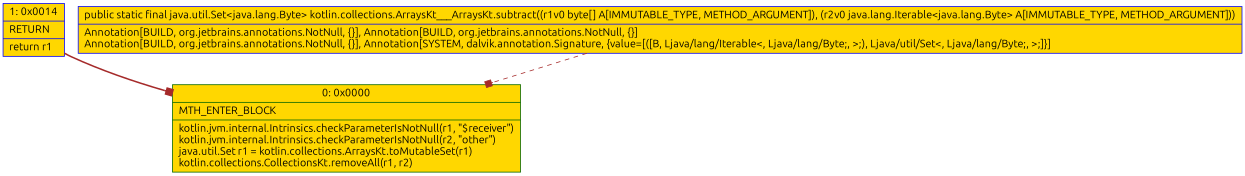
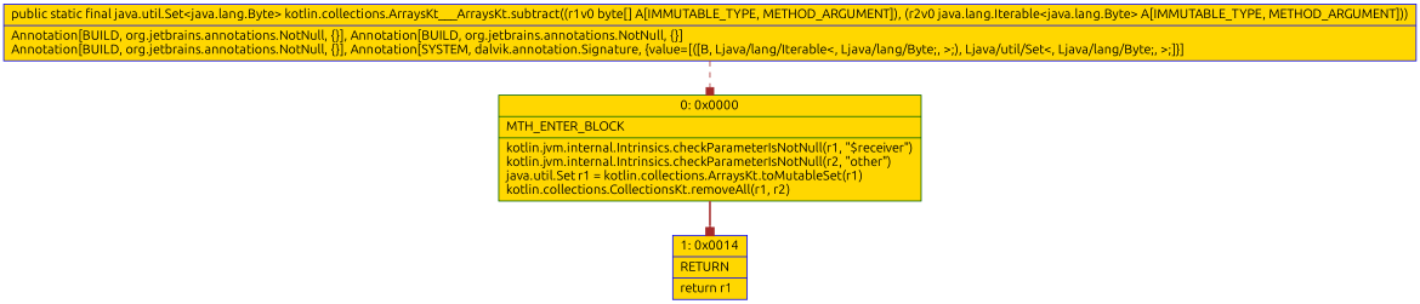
  digraph {
    fontname=Ubuntu
    node [shape=record style=filled fillcolor=gold color=blue fontname=Ubuntu]
    edge [color=brown arrowhead=box fontname=Ubuntu]
    n1 [label="{0\:\ 0x0000|MTH_ENTER_BLOCK\l|kotlin.jvm.internal.Intrinsics.checkParameterIsNotNull(r1, \"$receiver\")\lkotlin.jvm.internal.Intrinsics.checkParameterIsNotNull(r2, \"other\")\ljava.util.Set r1 = kotlin.collections.ArraysKt.toMutableSet(r1)\lkotlin.collections.CollectionsKt.removeAll(r1, r2)\l}" color=darkgreen]
    n2 [label="{1\:\ 0x0014|RETURN\l|return r1\l}"]
    n3 [label="{public static final java.util.Set\<java.lang.Byte\> kotlin.collections.ArraysKt___ArraysKt.subtract((r1v0 byte[] A[IMMUTABLE_TYPE, METHOD_ARGUMENT]), (r2v0 java.lang.Iterable\<java.lang.Byte\> A[IMMUTABLE_TYPE, METHOD_ARGUMENT]))  | Annotation[BUILD, org.jetbrains.annotations.NotNull, \{\}], Annotation[BUILD, org.jetbrains.annotations.NotNull, \{\}]\lAnnotation[BUILD, org.jetbrains.annotations.NotNull, \{\}], Annotation[SYSTEM, dalvik.annotation.Signature, \{value=[([B, Ljava\/lang\/Iterable\<, Ljava\/lang\/Byte;, \>;), Ljava\/util\/Set\<, Ljava\/lang\/Byte;, \>;]\}]\l}"]
-   n2 -> n1 [style=bold]
+   n1 -> n2 [style=bold]
    n3 -> n1 [style=dashed]
  }
